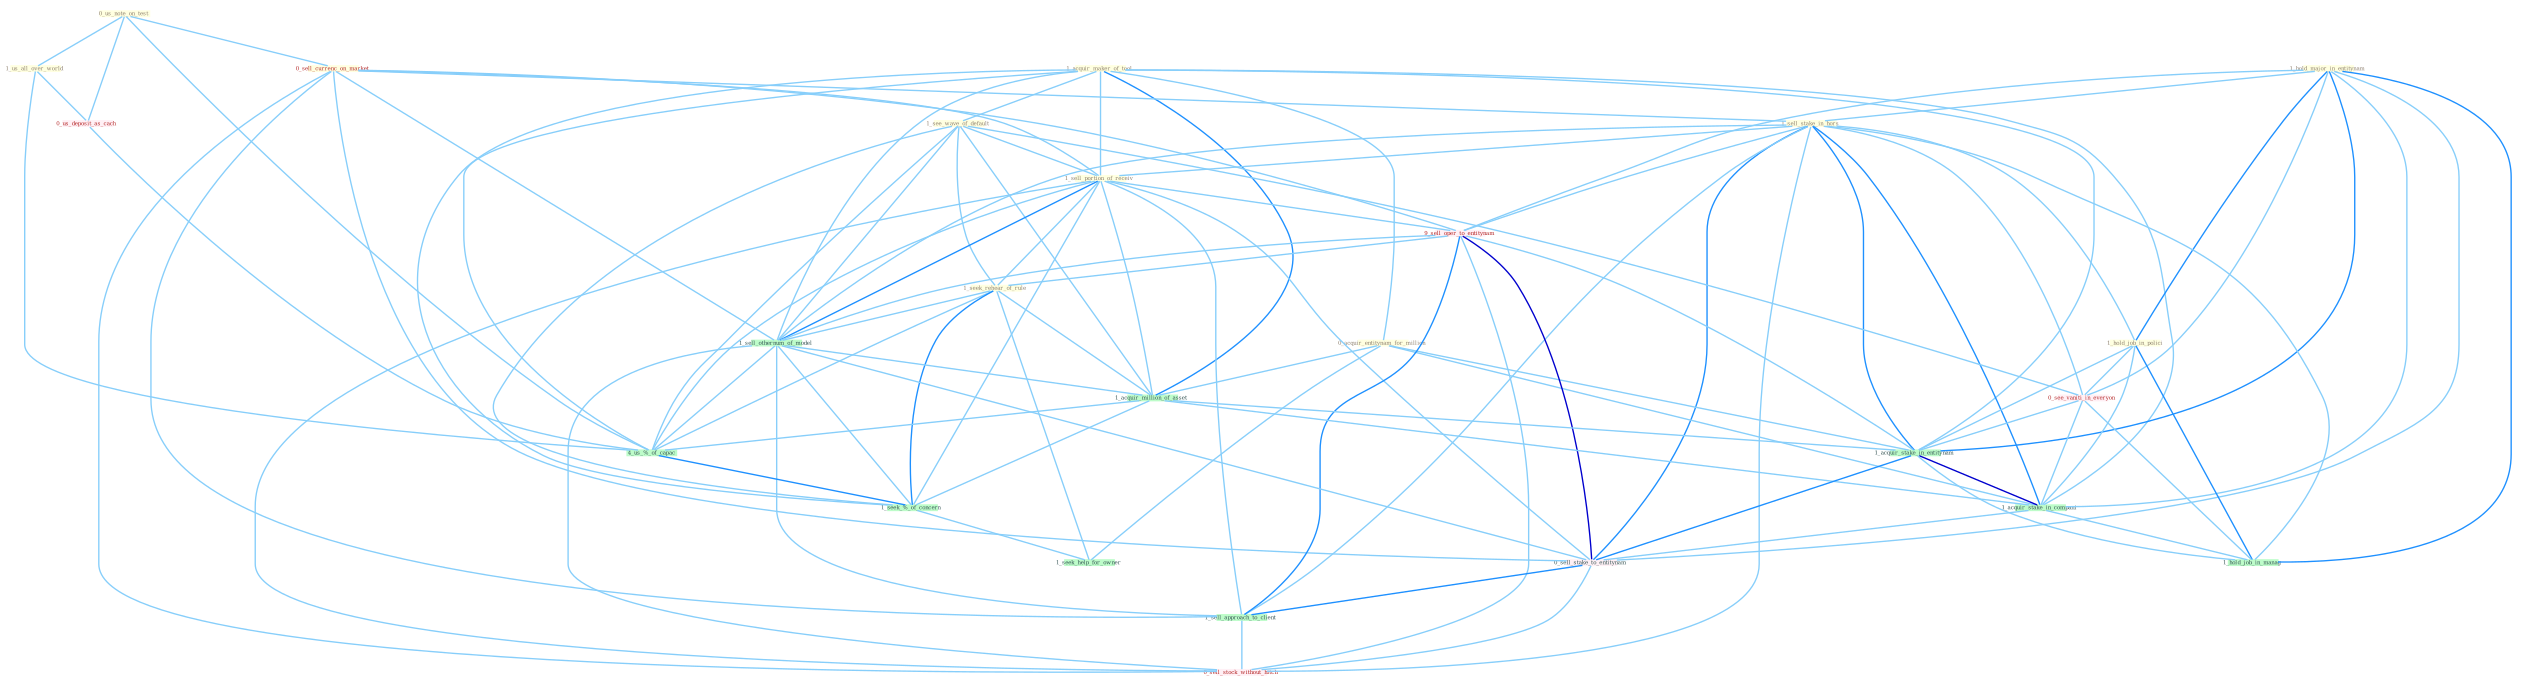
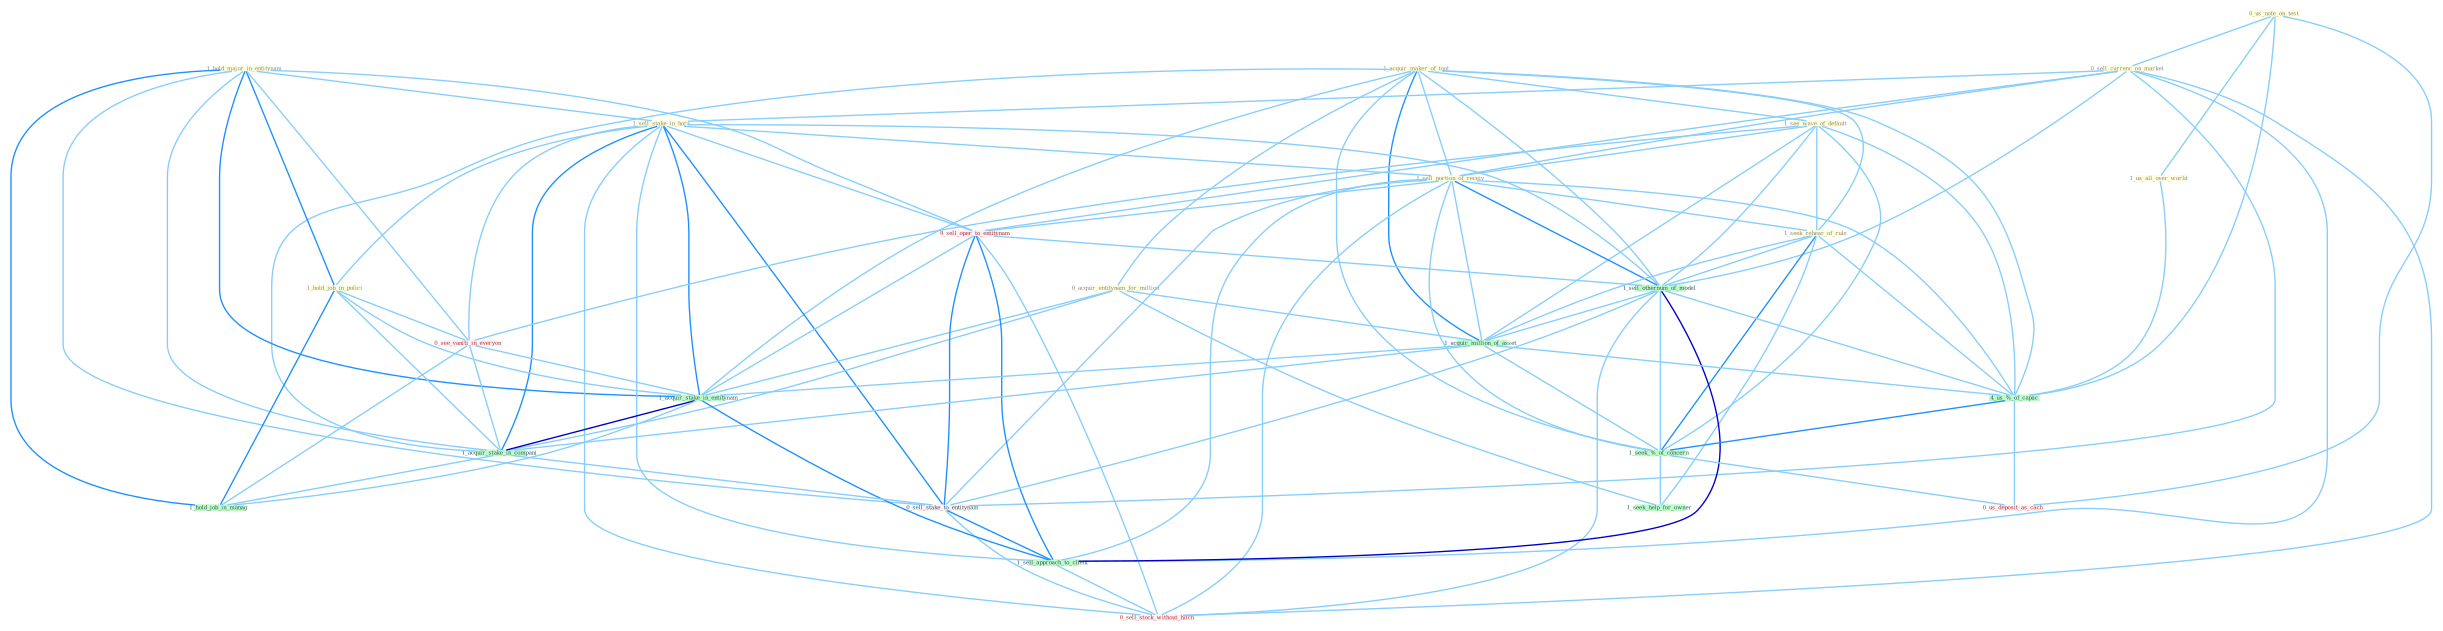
  graph {
    node [color="#ffffe0" fixedsize=true fontcolor="#8b7d6b" fontsize=4 shape=polygon style=filled]
    edge [color="#87cefa" w=1]
    "1_acquir_maker_of_tool " [height=.06 width=.5]
    "0_us_note_on_test " [height=.06 width=.5]
-   "0_sell_currenc_on_market " [fontcolor="#b22222" height=.06 width=.5]
+   "0_sell_currenc_on_market " [height=.06 width=.5]
    "1_hold_major_in_entitynam " [height=.06 width=.5]
    "1_sell_stake_in_hors " [height=.06 width=.5]
    n6 [height=.06 label="1_hold_job_in_polici" width=.5]
    "1_see_wave_of_default " [height=.06 width=.5]
    "1_sell_portion_of_receiv " [height=.06 width=.5]
    "1_seek_rehear_of_rule " [height=.06 width=.5]
    "1_us_all_over_world " [height=.06 width=.5]
    "0_acquir_entitynam_for_million " [height=.06 width=.5]
    n12 [color="#fff0f5" fontcolor="#b22222" height=.06 label="9_sell_oper_to_entitynam" width=.5]
    "0_see_vaniti_in_everyon " [color="#fff0f5" fontcolor="#b22222" height=.06 width=.5]
    "0_us_deposit_as_cach " [color="#fff0f5" fontcolor="#b22222" height=.06 width=.5]
    "0_sell_stake_to_entitynam " [color="#fff0f5" fontcolor="#2f4f4f" height=.06 width=.5]
    "0_sell_stock_without_hitch " [color="#fff0f5" fontcolor="#b22222" height=.06 width=.5]
    "1_sell_othernum_of_model " [color="#BDFCC9" fontcolor="#2f4f4f" height=.06 width=.5]
    "1_acquir_million_of_asset " [color="#BDFCC9" fontcolor="#2f4f4f" height=.06 width=.5]
    "1_acquir_stake_in_entitynam " [color="#BDFCC9" fontcolor="#2f4f4f" height=.06 width=.5]
    "1_acquir_stake_in_compani " [color="#BDFCC9" fontcolor="#2f4f4f" height=.06 width=.5]
    n21 [color="#BDFCC9" fontcolor="#2f4f4f" height=.06 label="4_us_%_of_capac" width=.5]
    "1_seek_%_of_concern " [color="#BDFCC9" fontcolor="#2f4f4f" height=.06 width=.5]
    "1_sell_approach_to_client " [color="#BDFCC9" fontcolor="#2f4f4f" height=.06 width=.5]
    "1_hold_job_in_manag " [color="#BDFCC9" fontcolor="#2f4f4f" height=.06 width=.5]
    "1_seek_help_for_owner " [color="#BDFCC9" fontcolor="#2f4f4f" height=.06 width=.5]
    subgraph sub_1 {
      "1_acquir_maker_of_tool "
      "0_us_note_on_test "
      "0_sell_currenc_on_market "
      "1_hold_major_in_entitynam "
      "1_sell_stake_in_hors "
      n6
      "1_see_wave_of_default "
      "1_sell_portion_of_receiv "
      "1_seek_rehear_of_rule "
      "1_us_all_over_world "
      "0_acquir_entitynam_for_million "
    }
    subgraph sub_2 {
      n12
      "0_see_vaniti_in_everyon "
      "0_us_deposit_as_cach "
      "0_sell_stake_to_entitynam "
      "0_sell_stock_without_hitch "
    }
    "1_acquir_maker_of_tool " -- "1_see_wave_of_default "
    "1_acquir_maker_of_tool " -- "1_sell_portion_of_receiv "
-   n12 -- "1_seek_rehear_of_rule "
+   "1_acquir_maker_of_tool " -- "1_seek_rehear_of_rule "
    "1_acquir_maker_of_tool " -- "0_acquir_entitynam_for_million "
    "1_acquir_maker_of_tool " -- "1_sell_othernum_of_model "
    "1_acquir_maker_of_tool " -- "1_acquir_million_of_asset " [color="#1e90ff" w=2]
    "1_acquir_maker_of_tool " -- "1_acquir_stake_in_entitynam "
    "1_acquir_maker_of_tool " -- "1_acquir_stake_in_compani "
    "1_acquir_maker_of_tool " -- n21
    "1_acquir_maker_of_tool " -- "1_seek_%_of_concern "
    "0_us_note_on_test " -- "0_sell_currenc_on_market "
    "0_us_note_on_test " -- "1_us_all_over_world "
    "0_us_note_on_test " -- "0_us_deposit_as_cach "
    "0_us_note_on_test " -- n21
    "0_sell_currenc_on_market " -- "1_sell_stake_in_hors "
    "0_sell_currenc_on_market " -- "1_sell_portion_of_receiv "
    "0_sell_currenc_on_market " -- n12
    "0_sell_currenc_on_market " -- "0_sell_stake_to_entitynam "
    "0_sell_currenc_on_market " -- "0_sell_stock_without_hitch "
    "0_sell_currenc_on_market " -- "1_sell_othernum_of_model "
    "0_sell_currenc_on_market " -- "1_sell_approach_to_client "
    "1_hold_major_in_entitynam " -- "1_sell_stake_in_hors "
    "1_hold_major_in_entitynam " -- n6 [color="#1e90ff" w=2]
    "1_hold_major_in_entitynam " -- n12
    "1_hold_major_in_entitynam " -- "0_see_vaniti_in_everyon "
    "1_hold_major_in_entitynam " -- "0_sell_stake_to_entitynam "
    "1_hold_major_in_entitynam " -- "1_acquir_stake_in_entitynam " [color="#1e90ff" w=2]
    "1_hold_major_in_entitynam " -- "1_acquir_stake_in_compani "
    "1_hold_major_in_entitynam " -- "1_hold_job_in_manag " [color="#1e90ff" w=2]
    "1_sell_stake_in_hors " -- n6
    "1_sell_stake_in_hors " -- "1_sell_portion_of_receiv "
    "1_sell_stake_in_hors " -- n12
    "1_sell_stake_in_hors " -- "0_see_vaniti_in_everyon "
    "1_sell_stake_in_hors " -- "0_sell_stake_to_entitynam " [color="#1e90ff" w=2]
    "1_sell_stake_in_hors " -- "0_sell_stock_without_hitch "
    "1_sell_stake_in_hors " -- "1_sell_othernum_of_model "
    "1_sell_stake_in_hors " -- "1_acquir_stake_in_entitynam " [color="#1e90ff" w=2]
    "1_sell_stake_in_hors " -- "1_acquir_stake_in_compani " [color="#1e90ff" w=2]
    "1_sell_stake_in_hors " -- "1_sell_approach_to_client "
-   "1_sell_stake_in_hors " -- "1_hold_job_in_manag "
    n6 -- "0_see_vaniti_in_everyon "
    n6 -- "1_acquir_stake_in_entitynam "
    n6 -- "1_acquir_stake_in_compani "
    n6 -- "1_hold_job_in_manag " [color="#1e90ff" w=2]
    "1_see_wave_of_default " -- "1_sell_portion_of_receiv "
    "1_see_wave_of_default " -- "1_seek_rehear_of_rule "
    "1_see_wave_of_default " -- "0_see_vaniti_in_everyon "
    "1_see_wave_of_default " -- "1_sell_othernum_of_model "
    "1_see_wave_of_default " -- "1_acquir_million_of_asset "
    "1_see_wave_of_default " -- n21
    "1_see_wave_of_default " -- "1_seek_%_of_concern "
    "1_sell_portion_of_receiv " -- "1_seek_rehear_of_rule "
    "1_sell_portion_of_receiv " -- n12
    "1_sell_portion_of_receiv " -- "0_sell_stake_to_entitynam "
    "1_sell_portion_of_receiv " -- "0_sell_stock_without_hitch "
    "1_sell_portion_of_receiv " -- "1_sell_othernum_of_model " [color="#1e90ff" w=2]
    "1_sell_portion_of_receiv " -- "1_acquir_million_of_asset "
    "1_sell_portion_of_receiv " -- n21
    "1_sell_portion_of_receiv " -- "1_seek_%_of_concern "
    "1_sell_portion_of_receiv " -- "1_sell_approach_to_client "
    "1_seek_rehear_of_rule " -- "1_sell_othernum_of_model "
    "1_seek_rehear_of_rule " -- "1_acquir_million_of_asset "
    "1_seek_rehear_of_rule " -- n21
    "1_seek_rehear_of_rule " -- "1_seek_%_of_concern " [color="#1e90ff" w=2]
    "1_seek_rehear_of_rule " -- "1_seek_help_for_owner "
-   "1_us_all_over_world " -- "0_us_deposit_as_cach "
+   "1_seek_%_of_concern " -- "0_us_deposit_as_cach "
    "1_us_all_over_world " -- n21
    "0_acquir_entitynam_for_million " -- "1_acquir_million_of_asset "
    "0_acquir_entitynam_for_million " -- "1_acquir_stake_in_entitynam "
    "0_acquir_entitynam_for_million " -- "1_acquir_stake_in_compani "
    "0_acquir_entitynam_for_million " -- "1_seek_help_for_owner "
-   n12 -- "0_sell_stake_to_entitynam " [color="#0000cd" w=3]
+   n12 -- "0_sell_stake_to_entitynam " [color="#1e90ff" w=3]
    n12 -- "0_sell_stock_without_hitch "
    n12 -- "1_sell_othernum_of_model "
    n12 -- "1_acquir_stake_in_entitynam "
    n12 -- "1_sell_approach_to_client " [color="#1e90ff" w=2]
    "0_see_vaniti_in_everyon " -- "1_acquir_stake_in_entitynam "
    "0_see_vaniti_in_everyon " -- "1_acquir_stake_in_compani "
    "0_see_vaniti_in_everyon " -- "1_hold_job_in_manag "
    "0_us_deposit_as_cach " -- n21
    "0_sell_stake_to_entitynam " -- "0_sell_stock_without_hitch "
    "0_sell_stake_to_entitynam " -- "1_sell_approach_to_client " [color="#1e90ff" w=2]
    "1_sell_othernum_of_model " -- "0_sell_stake_to_entitynam "
    "1_sell_othernum_of_model " -- "0_sell_stock_without_hitch "
    "1_sell_othernum_of_model " -- "1_acquir_million_of_asset "
    "1_sell_othernum_of_model " -- n21
    "1_sell_othernum_of_model " -- "1_seek_%_of_concern "
-   "1_sell_othernum_of_model " -- "1_sell_approach_to_client "
+   "1_sell_othernum_of_model " -- "1_sell_approach_to_client " [color="#0000cd"]
    "1_acquir_million_of_asset " -- "1_acquir_stake_in_entitynam "
    "1_acquir_million_of_asset " -- "1_acquir_stake_in_compani "
    "1_acquir_million_of_asset " -- n21
    "1_acquir_million_of_asset " -- "1_seek_%_of_concern "
-   "1_acquir_stake_in_entitynam " -- "0_sell_stake_to_entitynam " [color="#1e90ff" w=2]
+   "1_acquir_stake_in_entitynam " -- "1_sell_approach_to_client " [color="#1e90ff" w=2]
    "1_acquir_stake_in_entitynam " -- "1_acquir_stake_in_compani " [color="#0000cd" w=3]
    "1_acquir_stake_in_entitynam " -- "1_hold_job_in_manag "
    "1_acquir_stake_in_compani " -- "0_sell_stake_to_entitynam "
    "1_acquir_stake_in_compani " -- "1_hold_job_in_manag "
    n21 -- "1_seek_%_of_concern " [color="#1e90ff" w=2]
    "1_seek_%_of_concern " -- "1_seek_help_for_owner "
    "1_sell_approach_to_client " -- "0_sell_stock_without_hitch "
  }
